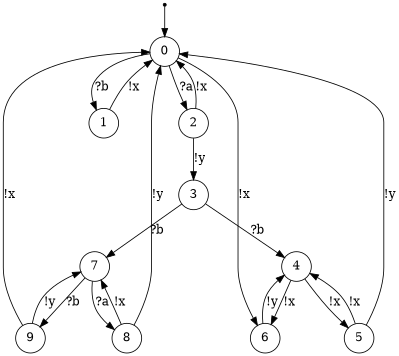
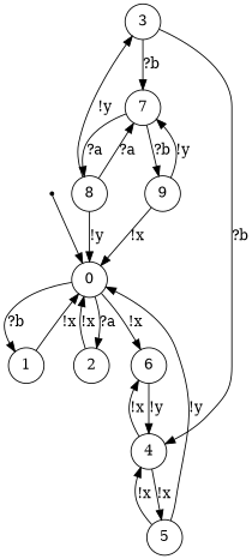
  digraph {
    node [shape=circle]
    ENTRY [shape=point]
    0
    2
    1
    6
    3
    7
    4
    9
    8
    5
    ENTRY -> 0
    0 -> 2 [label="?a"]
    0 -> 1 [label="?b"]
    0 -> 6 [label="!x"]
    2 -> 0 [label="!x"]
-   2 -> 3 [label="!y"]
+   8 -> 3 [label="!y"]
    1 -> 0 [label="!x"]
    6 -> 4 [label="!y"]
    3 -> 7 [label="?b"]
    3 -> 4 [label="?b"]
    7 -> 9 [label="?b"]
    7 -> 8 [label="?a"]
    4 -> 6 [label="!x"]
    4 -> 5 [label="!x"]
    9 -> 0 [label="!x"]
    9 -> 7 [label="!y"]
    8 -> 0 [label="!y"]
-   8 -> 7 [label="!x"]
+   8 -> 7 [label="?a"]
    5 -> 0 [label="!y"]
    5 -> 4 [label="!x"]
  }
